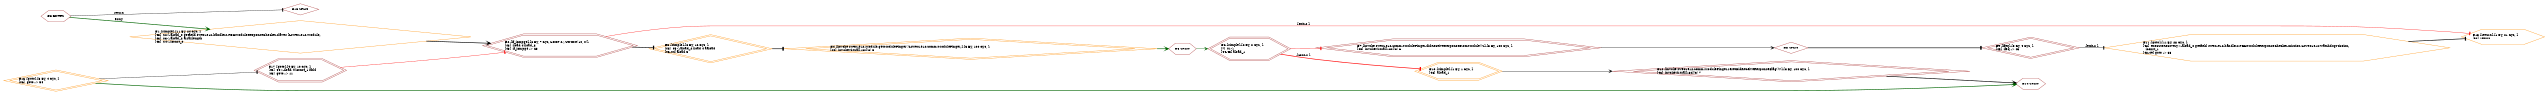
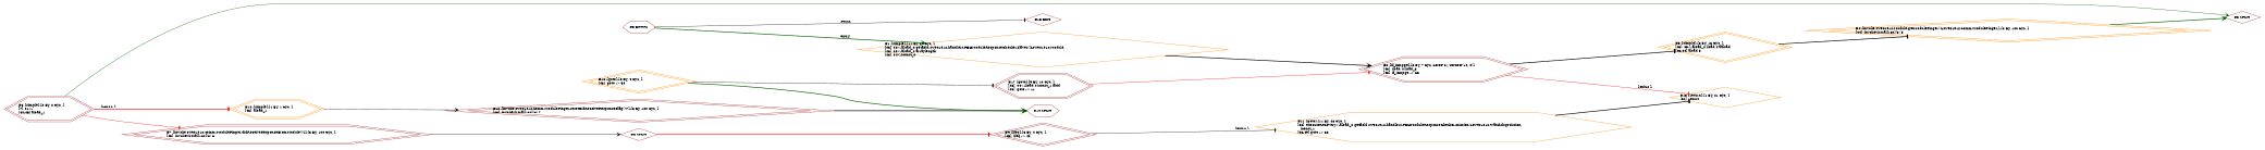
  digraph {
    fontname="DejaVu Serif"
    rankdir=LR
    node [color=brown fontname="DejaVu Serif" fontsize=10 shape=hexagon peripheries=2]
    edge [arrowhead=tee color=black fontname="DejaVu Serif" fontsize=10 style=bold]
    n1 [label="#3 ENTRY" peripheries=""]
-   n2 [label="#15 SPLIT" shape=diamond peripheries=""]
+   n2 [label="#15 EXIT" shape=diamond peripheries=""]
    n3 [color=darkorange label="#1 {simple}{11 By, 24 Cyc, }\l[43]  $2<-aload_0 getfield sw901e12.handlers.PEHModuleResponseChecker.slaves [Lsw901e12/Module;\l[43]  $3<-aload_2 arraylength\l[43]  $4<-iconst_0\l" peripheries=1 shape=diamond]
    n4 [label="#2 {if_icmpge}{6 By, 7 Cyc, LOOP 2/; UNION(10, 0)}\l[43]  iload 4 iload_3\l[43]  if_icmpge -> 63\l"]
    n5 [color=darkorange label="#3 {simple}{8 By, 16 Cyc, }\l[43]  $5<-aload_2 iload 4 aaload\l[43-44] aload 5\l" shape=diamond]
-   n6 [color=darkorange label="#13 {return}{1 By, 21 Cyc, }\l[52]  return\l" peripheries=1]
+   n6 [color=darkorange label="#13 {return}{1 By, 21 Cyc, }\l[52]  return\l" peripheries=1 shape=diamond]
    n7 [color=darkorange label="#4 {invoke sw901e12.Module.getModulePinger()Lsw901e12/comm/ModulePinger;}{3 By, 100 Cyc, }\l[44]  invokevirtual[182](3) 5\l" shape=diamond]
-   n8 [label="#5 SPLIT" peripheries=""]
+   n8 [label="#5 SPLIT" shape=diamond peripheries=""]
    n9 [label="#6 {simple}{2 By, 2 Cyc, }\l[?]  $1<-\l[44-45] aload_1\l"]
    n10 [label="#7 {invoke sw901e12.comm.ModulePinger.didReceiveResponseFromModule()Z}{3 By, 100 Cyc, }\l[45]  invokevirtual[182](3) 6\l"]
    n11 [color=darkorange label="#10 {simple}{1 By, 1 Cyc, }\l[46]  aload_1\l"]
    n12 [label="#8 SPLIT" shape=diamond peripheries=""]
    n13 [label="#9 {ifeq}{3 By, 4 Cyc, }\l[45]  ifeq -> 43\l" shape=diamond]
    n14 [color=darkorange label="#11 {goto}{11 By, 28 Cyc, }\l[48]  executeRecovery<-aload_0 getfield sw901e12.handlers.PEHModuleResponseChecker.mission Lsw901e12/WatchdogMission;\l  \ iconst_1\l[48-49] goto -> 63\l" peripheries=1]
    n15 [label="#12 {invoke sw901e12.comm.ModulePinger.resetDidReceiveResponseFlag()V}{3 By, 100 Cyc, }\l[46]  invokevirtual[182](3) 7\l" shape=diamond]
    n16 [label="#14 SPLIT" peripheries=""]
    n17 [color=darkorange label="#16 {goto}{3 By, 4 Cyc, }\l[46]  goto -> 54\l" shape=diamond]
    n18 [label="#17 {goto}{9 By, 10 Cyc, }\l[43]  $4<-iload 4 iconst_1 iadd\l[43]  goto -> 11\l"]
    n1 -> n2 [label=return style=solid]
    n1 -> n3 [arrowhead=vee color=darkgreen label=entry]
    n3 -> n4 [arrowhead=vee]
    n4 -> n5
    n4 -> n6 [color=red label="{exit:2 }" style=solid]
    n5 -> n7
    n7 -> n8 [arrowhead=vee color=darkgreen]
-   n8 -> n9 [arrowhead=vee color=darkgreen style=solid]
+   n9 -> n8 [arrowhead=vee color=darkgreen style=solid]
    n9 -> n10 [color=red style=solid]
    n9 -> n11 [color=red label="{cont:2 }"]
    n10 -> n12 [arrowhead=vee style=solid]
    n11 -> n15 [arrowhead=vee style=solid]
-   n12 -> n13
+   n12 -> n13 [color=red]
    n13 -> n14 [label="{exit:2 }" style=solid]
    n14 -> n6
    n15 -> n16 [arrowhead=vee]
    n17 -> n16 [arrowhead=vee color=darkgreen]
    n17 -> n18 [style=solid]
    n18 -> n4 [color=red style=solid]
  }
